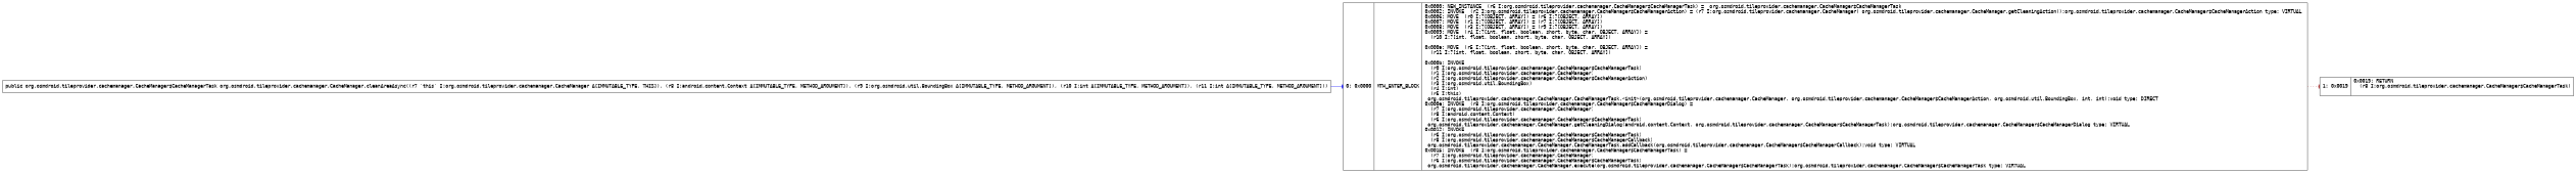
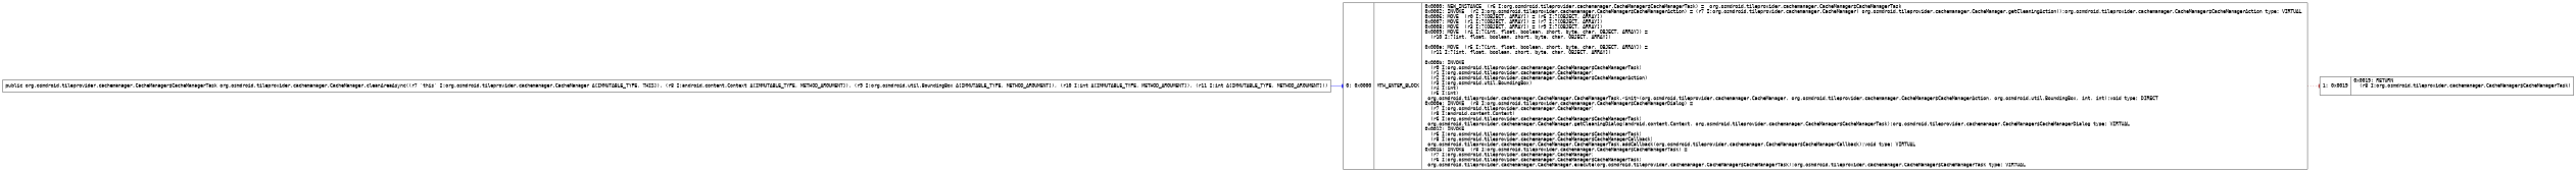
  digraph {
    rankdir=LR
    fontname="DejaVu Sans Mono"
    node [shape=record fontname="DejaVu Sans Mono"]
    edge [arrowhead=tee fontname="DejaVu Sans Mono"]
-   n1 [label="{0\:\ 0x0000|MTH_ENTER_BLOCK\l|0x0000: NEW_INSTANCE  (r6 I:org.osmdroid.tileprovider.cachemanager.CacheManager$CacheManagerTask) =  org.osmdroid.tileprovider.cachemanager.CacheManager$CacheManagerTask \l0x0002: INVOKE  (r2 I:org.osmdroid.tileprovider.cachemanager.CacheManager$CacheManagerAction) = (r7 I:org.osmdroid.tileprovider.cachemanager.CacheManager) org.osmdroid.tileprovider.cachemanager.CacheManager.getCleaningAction():org.osmdroid.tileprovider.cachemanager.CacheManager$CacheManagerAction type: VIRTUAL \l0x0006: MOVE  (r0 I:?[OBJECT, ARRAY]) = (r6 I:?[OBJECT, ARRAY]) \l0x0007: MOVE  (r1 I:?[OBJECT, ARRAY]) = (r7 I:?[OBJECT, ARRAY]) \l0x0008: MOVE  (r3 I:?[OBJECT, ARRAY]) = (r9 I:?[OBJECT, ARRAY]) \l0x0009: MOVE  (r4 I:?[int, float, boolean, short, byte, char, OBJECT, ARRAY]) = \l  (r10 I:?[int, float, boolean, short, byte, char, OBJECT, ARRAY])\l \l0x000a: MOVE  (r5 I:?[int, float, boolean, short, byte, char, OBJECT, ARRAY]) = \l  (r11 I:?[int, float, boolean, short, byte, char, OBJECT, ARRAY])\l \l0x000b: INVOKE  \l  (r0 I:org.osmdroid.tileprovider.cachemanager.CacheManager$CacheManagerTask)\l  (r1 I:org.osmdroid.tileprovider.cachemanager.CacheManager)\l  (r2 I:org.osmdroid.tileprovider.cachemanager.CacheManager$CacheManagerAction)\l  (r3 I:org.osmdroid.util.BoundingBox)\l  (r4 I:int)\l  (r5 I:this)\l org.osmdroid.tileprovider.cachemanager.CacheManager.CacheManagerTask.\<init\>(org.osmdroid.tileprovider.cachemanager.CacheManager, org.osmdroid.tileprovider.cachemanager.CacheManager$CacheManagerAction, org.osmdroid.util.BoundingBox, int, int):void type: DIRECT \l0x000e: INVOKE  (r8 I:org.osmdroid.tileprovider.cachemanager.CacheManager$CacheManagerDialog) = \l  (r7 I:org.osmdroid.tileprovider.cachemanager.CacheManager)\l  (r8 I:android.content.Context)\l  (r6 I:org.osmdroid.tileprovider.cachemanager.CacheManager$CacheManagerTask)\l org.osmdroid.tileprovider.cachemanager.CacheManager.getCleaningDialog(android.content.Context, org.osmdroid.tileprovider.cachemanager.CacheManager$CacheManagerTask):org.osmdroid.tileprovider.cachemanager.CacheManager$CacheManagerDialog type: VIRTUAL \l0x0012: INVOKE  \l  (r6 I:org.osmdroid.tileprovider.cachemanager.CacheManager$CacheManagerTask)\l  (r8 I:org.osmdroid.tileprovider.cachemanager.CacheManager$CacheManagerCallback)\l org.osmdroid.tileprovider.cachemanager.CacheManager.CacheManagerTask.addCallback(org.osmdroid.tileprovider.cachemanager.CacheManager$CacheManagerCallback):void type: VIRTUAL \l0x0015: INVOKE  (r8 I:org.osmdroid.tileprovider.cachemanager.CacheManager$CacheManagerTask) = \l  (r7 I:org.osmdroid.tileprovider.cachemanager.CacheManager)\l  (r6 I:org.osmdroid.tileprovider.cachemanager.CacheManager$CacheManagerTask)\l org.osmdroid.tileprovider.cachemanager.CacheManager.execute(org.osmdroid.tileprovider.cachemanager.CacheManager$CacheManagerTask):org.osmdroid.tileprovider.cachemanager.CacheManager$CacheManagerTask type: VIRTUAL \l}"]
+   n1 [label="{0\:\ 0x0000|MTH_ENTER_BLOCK\l|0x0000: NEW_INSTANCE  (r6 I:org.osmdroid.tileprovider.cachemanager.CacheManager$CacheManagerTask) =  org.osmdroid.tileprovider.cachemanager.CacheManager$CacheManagerTask \l0x0002: INVOKE  (r2 I:org.osmdroid.tileprovider.cachemanager.CacheManager$CacheManagerAction) = (r7 I:org.osmdroid.tileprovider.cachemanager.CacheManager) org.osmdroid.tileprovider.cachemanager.CacheManager.getCleaningAction():org.osmdroid.tileprovider.cachemanager.CacheManager$CacheManagerAction type: VIRTUAL \l0x0006: MOVE  (r0 I:?[OBJECT, ARRAY]) = (r6 I:?[OBJECT, ARRAY]) \l0x0007: MOVE  (r1 I:?[OBJECT, ARRAY]) = (r7 I:?[OBJECT, ARRAY]) \l0x0008: MOVE  (r3 I:?[OBJECT, ARRAY]) = (r9 I:?[OBJECT, ARRAY]) \l0x0009: MOVE  (r4 I:?[int, float, boolean, short, byte, char, OBJECT, ARRAY]) = \l  (r10 I:?[int, float, boolean, short, byte, char, OBJECT, ARRAY])\l \l0x000a: MOVE  (r5 I:?[int, float, boolean, short, byte, char, OBJECT, ARRAY]) = \l  (r11 I:?[int, float, boolean, short, byte, char, OBJECT, ARRAY])\l \l0x000b: INVOKE  \l  (r0 I:org.osmdroid.tileprovider.cachemanager.CacheManager$CacheManagerTask)\l  (r1 I:org.osmdroid.tileprovider.cachemanager.CacheManager)\l  (r2 I:org.osmdroid.tileprovider.cachemanager.CacheManager$CacheManagerAction)\l  (r3 I:org.osmdroid.util.BoundingBox)\l  (r4 I:int)\l  (r5 I:int)\l org.osmdroid.tileprovider.cachemanager.CacheManager.CacheManagerTask.\<init\>(org.osmdroid.tileprovider.cachemanager.CacheManager, org.osmdroid.tileprovider.cachemanager.CacheManager$CacheManagerAction, org.osmdroid.util.BoundingBox, int, int):void type: DIRECT \l0x000e: INVOKE  (r8 I:org.osmdroid.tileprovider.cachemanager.CacheManager$CacheManagerDialog) = \l  (r7 I:org.osmdroid.tileprovider.cachemanager.CacheManager)\l  (r8 I:android.content.Context)\l  (r6 I:org.osmdroid.tileprovider.cachemanager.CacheManager$CacheManagerTask)\l org.osmdroid.tileprovider.cachemanager.CacheManager.getCleaningDialog(android.content.Context, org.osmdroid.tileprovider.cachemanager.CacheManager$CacheManagerTask):org.osmdroid.tileprovider.cachemanager.CacheManager$CacheManagerDialog type: VIRTUAL \l0x0012: INVOKE  \l  (r6 I:org.osmdroid.tileprovider.cachemanager.CacheManager$CacheManagerTask)\l  (r8 I:org.osmdroid.tileprovider.cachemanager.CacheManager$CacheManagerCallback)\l org.osmdroid.tileprovider.cachemanager.CacheManager.CacheManagerTask.addCallback(org.osmdroid.tileprovider.cachemanager.CacheManager$CacheManagerCallback):void type: VIRTUAL \l0x0015: INVOKE  (r8 I:org.osmdroid.tileprovider.cachemanager.CacheManager$CacheManagerTask) = \l  (r7 I:org.osmdroid.tileprovider.cachemanager.CacheManager)\l  (r6 I:org.osmdroid.tileprovider.cachemanager.CacheManager$CacheManagerTask)\l org.osmdroid.tileprovider.cachemanager.CacheManager.execute(org.osmdroid.tileprovider.cachemanager.CacheManager$CacheManagerTask):org.osmdroid.tileprovider.cachemanager.CacheManager$CacheManagerTask type: VIRTUAL \l}"]
    n2 [label="{1\:\ 0x0019|0x0019: RETURN  \l  (r8 I:org.osmdroid.tileprovider.cachemanager.CacheManager$CacheManagerTask)\l \l}"]
    n3 [label="{public org.osmdroid.tileprovider.cachemanager.CacheManager$CacheManagerTask org.osmdroid.tileprovider.cachemanager.CacheManager.cleanAreaAsync((r7 'this' I:org.osmdroid.tileprovider.cachemanager.CacheManager A[IMMUTABLE_TYPE, THIS]), (r8 I:android.content.Context A[IMMUTABLE_TYPE, METHOD_ARGUMENT]), (r9 I:org.osmdroid.util.BoundingBox A[IMMUTABLE_TYPE, METHOD_ARGUMENT]), (r10 I:int A[IMMUTABLE_TYPE, METHOD_ARGUMENT]), (r11 I:int A[IMMUTABLE_TYPE, METHOD_ARGUMENT])) }"]
    n1 -> n2 [color=brown style=dotted]
    n3 -> n1 [color=blue style=solid]
  }
